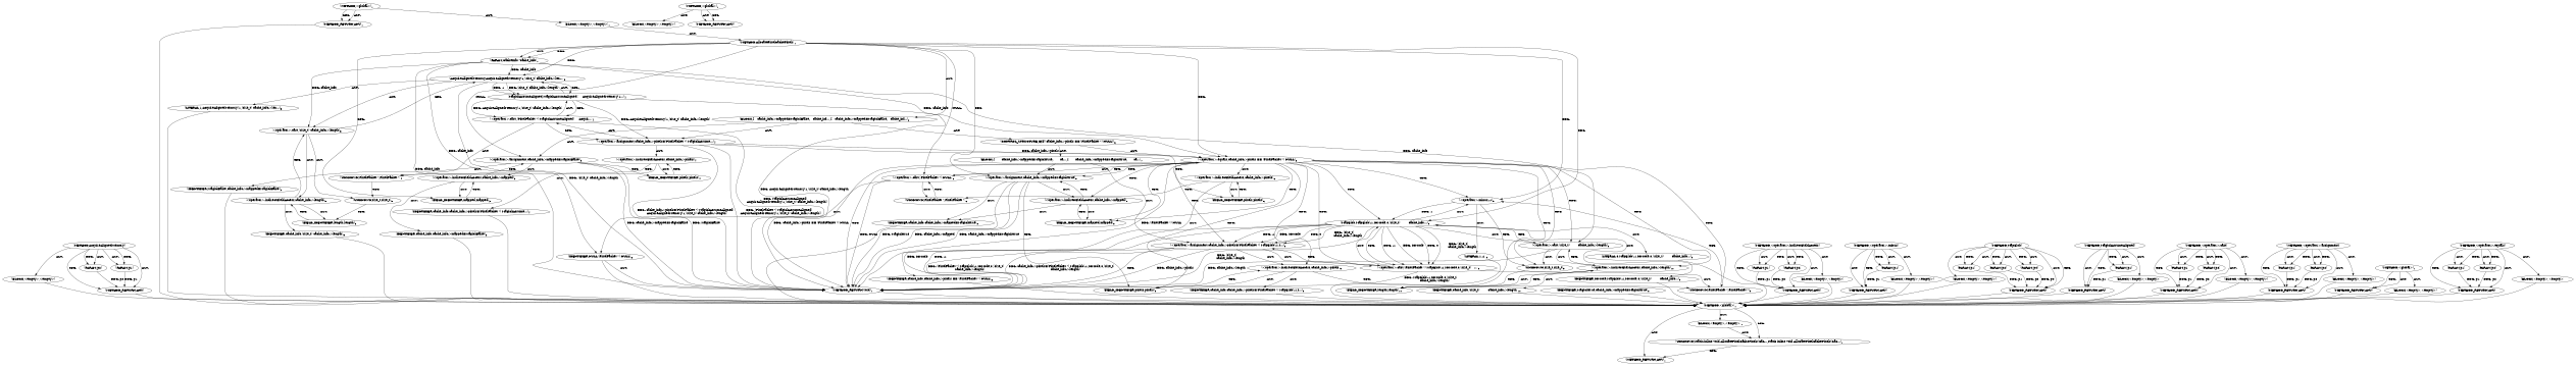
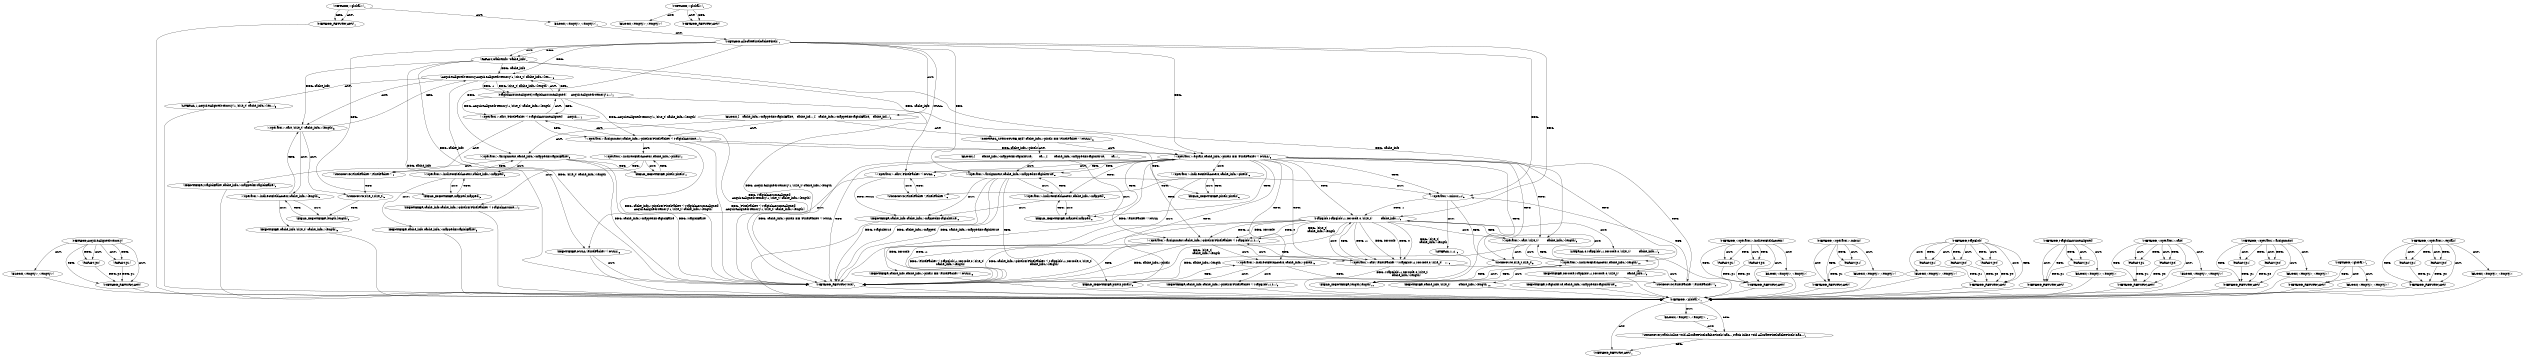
  digraph {
    n1 [label=<(METHOD,AcquireAlignedMemory)>]
    n2 [label=<(PARAM,p1)>]
    n3 [label=<(PARAM,p2)>]
    n4 [label=<(BLOCK,&lt;empty&gt;,&lt;empty&gt;)>]
    n5 [label=<(METHOD_RETURN,ANY)>]
    n6 [label=<(METHOD,&lt;global&gt;)<SUB>1</SUB>>]
    n7 [label=<(BLOCK,&lt;empty&gt;,&lt;empty&gt;)<SUB>1</SUB>>]
    n8 [label=<(UNKNOWN,static inline void AllocatePixelCachePixels(Cac...,static inline void AllocatePixelCachePixels(Cac...)<SUB>1</SUB>>]
    n9 [label=<(METHOD_RETURN,ANY)<SUB>1</SUB>>]
    n10 [label=<(METHOD,&lt;global&gt;)<SUB>1</SUB>>]
    n11 [label=<(BLOCK,&lt;empty&gt;,&lt;empty&gt;)<SUB>1</SUB>>]
    n12 [label=<(METHOD_RETURN,ANY)<SUB>1</SUB>>]
    n13 [label=<(METHOD,AllocatePixelCachePixels)<SUB>1</SUB>>]
    n14 [label=<(PARAM,CacheInfo *cache_info)<SUB>1</SUB>>]
    n15 [label=<(BLOCK,{   cache_info-&gt;mapped=MagickFalse;   cache_inf...,{   cache_info-&gt;mapped=MagickFalse;   cache_inf...)<SUB>2</SUB>>]
    n16 [label=<(&lt;operator&gt;.assignment,cache_info-&gt;mapped=MagickFalse)<SUB>3</SUB>>]
    n17 [label=<(FIELD_IDENTIFIER,mapped,mapped)<SUB>3</SUB>>]
    n18 [label=<(AcquireAlignedMemory,AcquireAlignedMemory(1,(size_t) cache_info-&gt;len...)<SUB>5</SUB>>]
    n19 [label=<(&lt;operator&gt;.equals,cache_info-&gt;pixels == (PixelPacket *) NULL)<SUB>6</SUB>>]
    n20 [label=<(&lt;operator&gt;.cast,(PixelPacket *) NULL)<SUB>6</SUB>>]
    n21 [label=<(&lt;operator&gt;.assignment,cache_info-&gt;mapped=MagickTrue)<SUB>8</SUB>>]
    n22 [label=<(MapBlob,MapBlob(-1,IOMode,0,(size_t)         cache_info...)<SUB>9</SUB>>]
    n23 [label=<(&lt;operator&gt;.minus,-1)<SUB>9</SUB>>]
    n24 [label=<(METHOD_RETURN,void)<SUB>1</SUB>>]
    n25 [label=<(&lt;operator&gt;.cast,(size_t) cache_info-&gt;length)<SUB>5</SUB>>]
    n26 [label=<(&lt;operator&gt;.cast,(size_t)         cache_info-&gt;length)<SUB>9</SUB>>]
    n27 [label=<(IDENTIFIER,NULL,(PixelPacket *) NULL)<SUB>6</SUB>>]
    n28 [label=<(&lt;operator&gt;.assignment,cache_info-&gt;pixels=(PixelPacket *) MagickAssume...)<SUB>4</SUB>>]
    n29 [label=<(CONTROL_STRUCTURE,IF,if (cache_info-&gt;pixels == (PixelPacket *) NULL))<SUB>6</SUB>>]
    n30 [label=<(&lt;operator&gt;.indirectFieldAccess,cache_info-&gt;mapped)<SUB>3</SUB>>]
    n31 [label=<(IDENTIFIER,MagickFalse,cache_info-&gt;mapped=MagickFalse)<SUB>3</SUB>>]
    n32 [label=<(FIELD_IDENTIFIER,pixels,pixels)<SUB>4</SUB>>]
    n33 [label=<(MagickAssumeAligned,MagickAssumeAligned(     AcquireAlignedMemory(1...)<SUB>4</SUB>>]
    n34 [label=<(LITERAL,1,AcquireAlignedMemory(1,(size_t) cache_info-&gt;len...)<SUB>5</SUB>>]
    n35 [label=<(&lt;operator&gt;.indirectFieldAccess,cache_info-&gt;pixels)<SUB>6</SUB>>]
    n36 [label=<(&lt;operator&gt;.indirectFieldAccess,cache_info-&gt;mapped)<SUB>8</SUB>>]
    n37 [label=<(FIELD_IDENTIFIER,mapped,mapped)<SUB>8</SUB>>]
    n38 [label=<(&lt;operator&gt;.assignment,cache_info-&gt;pixels=(PixelPacket *) MapBlob(-1,I...)<SUB>9</SUB>>]
    n39 [label=<(&lt;operator&gt;.indirectFieldAccess,cache_info-&gt;pixels)<SUB>9</SUB>>]
    n40 [label=<(FIELD_IDENTIFIER,pixels,pixels)<SUB>9</SUB>>]
    n41 [label=<(&lt;operator&gt;.cast,(PixelPacket *) MapBlob(-1,IOMode,0,(size_t)   ...)<SUB>9</SUB>>]
    n42 [label=<(UNKNOWN,PixelPacket *,PixelPacket *)<SUB>9</SUB>>]
    n43 [label=<(UNKNOWN,size_t,size_t)<SUB>9</SUB>>]
    n44 [label=<(&lt;operator&gt;.indirectFieldAccess,cache_info-&gt;length)<SUB>10</SUB>>]
    n45 [label=<(FIELD_IDENTIFIER,length,length)<SUB>10</SUB>>]
    n46 [label=<(UNKNOWN,PixelPacket *,PixelPacket *)<SUB>6</SUB>>]
    n47 [label=<(IDENTIFIER,cache_info,cache_info-&gt;mapped=MagickTrue)<SUB>8</SUB>>]
    n48 [label=<(IDENTIFIER,IOMode,MapBlob(-1,IOMode,0,(size_t)         cache_info...)<SUB>9</SUB>>]
    n49 [label=<(LITERAL,0,MapBlob(-1,IOMode,0,(size_t)         cache_info...)<SUB>9</SUB>>]
    n50 [label=<(LITERAL,1,-1)<SUB>9</SUB>>]
    n51 [label=<(UNKNOWN,size_t,size_t)<SUB>5</SUB>>]
    n52 [label=<(&lt;operator&gt;.indirectFieldAccess,cache_info-&gt;length)<SUB>5</SUB>>]
    n53 [label=<(&lt;operator&gt;.indirectFieldAccess,cache_info-&gt;pixels)<SUB>4</SUB>>]
    n54 [label=<(&lt;operator&gt;.cast,(PixelPacket *) MagickAssumeAligned(     Acquir...)<SUB>4</SUB>>]
    n55 [label=<(FIELD_IDENTIFIER,pixels,pixels)<SUB>6</SUB>>]
    n56 [label=<(BLOCK,{       cache_info-&gt;mapped=MagickTrue;       ca...,{       cache_info-&gt;mapped=MagickTrue;       ca...)<SUB>7</SUB>>]
    n57 [label=<(IDENTIFIER,cache_info,cache_info-&gt;mapped=MagickFalse)<SUB>3</SUB>>]
    n58 [label=<(IDENTIFIER,cache_info,cache_info-&gt;pixels=(PixelPacket *) MagickAssume...)<SUB>4</SUB>>]
    n59 [label=<(UNKNOWN,PixelPacket *,PixelPacket *)<SUB>4</SUB>>]
    n60 [label=<(FIELD_IDENTIFIER,length,length)<SUB>5</SUB>>]
    n61 [label=<(IDENTIFIER,cache_info,(size_t) cache_info-&gt;length)<SUB>5</SUB>>]
    n62 [label=<(IDENTIFIER,cache_info,cache_info-&gt;pixels == (PixelPacket *) NULL)<SUB>6</SUB>>]
    n63 [label=<(IDENTIFIER,cache_info,cache_info-&gt;pixels=(PixelPacket *) MapBlob(-1,I...)<SUB>9</SUB>>]
    n64 [label=<(IDENTIFIER,cache_info,(size_t)         cache_info-&gt;length)<SUB>10</SUB>>]
    n65 [label=<(IDENTIFIER,MagickTrue,cache_info-&gt;mapped=MagickTrue)<SUB>8</SUB>>]
    n66 [label=<(METHOD,&lt;operator&gt;.indirectFieldAccess)>]
    n67 [label=<(PARAM,p1)>]
    n68 [label=<(PARAM,p2)>]
    n69 [label=<(BLOCK,&lt;empty&gt;,&lt;empty&gt;)>]
    n70 [label=<(METHOD_RETURN,ANY)>]
    n71 [label=<(METHOD,&lt;operator&gt;.minus)>]
    n72 [label=<(PARAM,p1)>]
    n73 [label=<(BLOCK,&lt;empty&gt;,&lt;empty&gt;)>]
    n74 [label=<(METHOD_RETURN,ANY)>]
    n75 [label=<(METHOD,MapBlob)>]
    n76 [label=<(PARAM,p1)>]
    n77 [label=<(PARAM,p2)>]
    n78 [label=<(PARAM,p4)>]
    n79 [label=<(BLOCK,&lt;empty&gt;,&lt;empty&gt;)>]
    n80 [label=<(METHOD_RETURN,ANY)>]
    n81 [label=<(METHOD,MagickAssumeAligned)>]
    n82 [label=<(PARAM,p1)>]
    n83 [label=<(BLOCK,&lt;empty&gt;,&lt;empty&gt;)>]
    n84 [label=<(METHOD_RETURN,ANY)>]
    n85 [label=<(METHOD,&lt;operator&gt;.cast)>]
    n86 [label=<(PARAM,p1)>]
    n87 [label=<(PARAM,p2)>]
    n88 [label=<(BLOCK,&lt;empty&gt;,&lt;empty&gt;)>]
    n89 [label=<(METHOD_RETURN,ANY)>]
    n90 [label=<(METHOD,&lt;operator&gt;.assignment)>]
    n91 [label=<(PARAM,p1)>]
    n92 [label=<(PARAM,p2)>]
    n93 [label=<(BLOCK,&lt;empty&gt;,&lt;empty&gt;)>]
    n94 [label=<(METHOD_RETURN,ANY)>]
    n95 [label=<(METHOD,&lt;global&gt;)<SUB>1</SUB>>]
    n96 [label=<(BLOCK,&lt;empty&gt;,&lt;empty&gt;)>]
    n97 [label=<(METHOD_RETURN,ANY)>]
    n98 [label=<(METHOD,&lt;operator&gt;.equals)>]
    n99 [label=<(PARAM,p1)>]
    n100 [label=<(PARAM,p2)>]
    n101 [label=<(BLOCK,&lt;empty&gt;,&lt;empty&gt;)>]
    n102 [label=<(METHOD_RETURN,ANY)>]
    n103 [label=<(METHOD,&lt;global&gt;)<SUB>1</SUB>>]
    n104 [label=<(BLOCK,&lt;empty&gt;,&lt;empty&gt;)>]
    n105 [label=<(METHOD_RETURN,ANY)>]
    n1 -> n2 [label="AST: "]
    n1 -> n2 [label="DDG: "]
    n1 -> n3 [label="AST: "]
    n1 -> n3 [label="DDG: "]
    n1 -> n4 [label="AST: "]
    n1 -> n5 [label="AST: "]
    n1 -> n5 [label="CFG: "]
    n2 -> n5 [label="DDG: p1"]
    n3 -> n5 [label="DDG: p2"]
    n4 -> n6
    n5 -> n6
    n6 -> n7 [label="AST: "]
    n6 -> n8 [label="CFG: "]
    n6 -> n9 [label="AST: "]
    n7 -> n8 [label="AST: "]
    n8 -> n9 [label="CFG: "]
    n10 -> n11 [label="AST: "]
    n10 -> n12 [label="AST: "]
    n10 -> n12 [label="CFG: "]
    n11 -> n13 [label="AST: "]
    n12 -> n6
    n13 -> n14 [label="AST: "]
    n13 -> n14 [label="DDG: "]
    n13 -> n15 [label="AST: "]
-   n13 -> n16 [label="NULL: "]
+   n13 -> n16 [label="DDG: "]
    n13 -> n17 [label="CFG: "]
    n13 -> n18 [label="DDG: "]
    n13 -> n19 [label="DDG: "]
    n13 -> n20 [label="NULL: "]
    n13 -> n21 [label="DDG: "]
    n13 -> n22 [label="DDG: "]
    n13 -> n23 [label="DDG: "]
    n14 -> n18 [label="DDG: cache_info"]
    n14 -> n19 [label="DDG: cache_info"]
    n14 -> n24 [label="DDG: cache_info"]
    n14 -> n25 [label="DDG: cache_info"]
    n14 -> n26 [label="DDG: cache_info"]
    n14 -> n27 [label="DDG: cache_info"]
    n15 -> n16 [label="AST: "]
    n15 -> n28 [label="AST: "]
    n15 -> n29 [label="AST: "]
    n16 -> n24 [label="DDG: cache_info-&gt;mapped=MagickFalse"]
    n16 -> n24 [label="DDG: MagickFalse"]
    n16 -> n30 [label="AST: "]
    n16 -> n31 [label="AST: "]
    n16 -> n32 [label="CFG: "]
    n17 -> n30 [label="CFG: "]
    n18 -> n24 [label="DDG: (size_t) cache_info-&gt;length"]
    n18 -> n25 [label="AST: "]
    n18 -> n33 [label="CFG: "]
    n18 -> n33 [label="DDG: 1"]
    n18 -> n33 [label="DDG: (size_t) cache_info-&gt;length"]
    n18 -> n34 [label="AST: "]
    n19 -> n20 [label="AST: "]
    n19 -> n21 [label="CDG: "]
    n19 -> n22 [label="CDG: "]
    n19 -> n23 [label="CDG: "]
    n19 -> n24 [label="CFG: "]
    n19 -> n24 [label="DDG: (PixelPacket *) NULL"]
    n19 -> n24 [label="DDG: cache_info-&gt;pixels == (PixelPacket *) NULL"]
    n19 -> n26 [label="CDG: "]
    n19 -> n35 [label="AST: "]
    n19 -> n36 [label="CDG: "]
    n19 -> n37 [label="CFG: "]
    n19 -> n37 [label="CDG: "]
    n19 -> n38 [label="CDG: "]
    n19 -> n39 [label="CDG: "]
    n19 -> n40 [label="CDG: "]
    n19 -> n41 [label="CDG: "]
    n19 -> n42 [label="CDG: "]
    n19 -> n43 [label="CDG: "]
    n19 -> n44 [label="CDG: "]
    n19 -> n45 [label="CDG: "]
    n20 -> n19 [label="CFG: "]
-   n20 -> n24 [label="DDG: NULL"]
+   n20 -> n47 [label="DDG: NULL"]
    n20 -> n27 [label="AST: "]
    n20 -> n46 [label="AST: "]
    n21 -> n24 [label="DDG: cache_info-&gt;mapped"]
    n21 -> n24 [label="DDG: cache_info-&gt;mapped=MagickTrue"]
    n21 -> n24 [label="DDG: MagickTrue"]
    n21 -> n36 [label="AST: "]
    n21 -> n40 [label="CFG: "]
    n21 -> n47 [label="AST: "]
-   n22 -> n23 [label="AST: "]
+   n21 -> n23 [label="AST: "]
    n22 -> n24 [label="DDG: -1"]
    n22 -> n24 [label="DDG: (size_t)\n        cache_info-&gt;length"]
    n22 -> n24 [label="DDG: IOMode"]
    n22 -> n26 [label="AST: "]
    n22 -> n38 [label="DDG: -1"]
    n22 -> n38 [label="DDG: IOMode"]
    n22 -> n38 [label="DDG: 0"]
    n22 -> n38 [label="DDG: (size_t)\n        cache_info-&gt;length"]
    n22 -> n41 [label="CFG: "]
    n22 -> n41 [label="DDG: -1"]
    n22 -> n41 [label="DDG: IOMode"]
    n22 -> n41 [label="DDG: 0"]
    n22 -> n41 [label="DDG: (size_t)\n        cache_info-&gt;length"]
    n22 -> n48 [label="AST: "]
    n22 -> n49 [label="AST: "]
    n23 -> n22 [label="DDG: 1"]
    n23 -> n43 [label="CFG: "]
    n23 -> n50 [label="AST: "]
    n24 -> n6
    n25 -> n18 [label="CFG: "]
    n25 -> n51 [label="AST: "]
    n25 -> n52 [label="AST: "]
    n26 -> n22 [label="CFG: "]
    n26 -> n24 [label="DDG: cache_info-&gt;length"]
    n26 -> n43 [label="AST: "]
    n26 -> n44 [label="AST: "]
    n27 -> n6
    n27 -> n24 [label="AST: "]
    n28 -> n19 [label="DDG: cache_info-&gt;pixels"]
    n28 -> n24 [label="DDG: (PixelPacket *) MagickAssumeAligned(\n    AcquireAlignedMemory(1,(size_t) cache_info-&gt;length))"]
    n28 -> n24 [label="DDG: cache_info-&gt;pixels=(PixelPacket *) MagickAssumeAligned(\n    AcquireAlignedMemory(1,(size_t) cache_info-&gt;length))"]
    n28 -> n53 [label="AST: "]
    n28 -> n54 [label="AST: "]
    n28 -> n55 [label="CFG: "]
    n29 -> n19 [label="AST: "]
    n29 -> n56 [label="AST: "]
    n30 -> n16 [label="CFG: "]
    n30 -> n17 [label="AST: "]
    n30 -> n57 [label="AST: "]
    n31 -> n6
    n32 -> n53 [label="CFG: "]
    n33 -> n18 [label="AST: "]
    n33 -> n24 [label="DDG: AcquireAlignedMemory(1,(size_t) cache_info-&gt;length)"]
    n33 -> n28 [label="DDG: AcquireAlignedMemory(1,(size_t) cache_info-&gt;length)"]
    n33 -> n54 [label="CFG: "]
    n33 -> n54 [label="DDG: AcquireAlignedMemory(1,(size_t) cache_info-&gt;length)"]
    n34 -> n6
    n35 -> n46 [label="CFG: "]
    n35 -> n55 [label="AST: "]
    n35 -> n62 [label="AST: "]
    n36 -> n21 [label="CFG: "]
    n36 -> n37 [label="AST: "]
    n36 -> n47 [label="AST: "]
    n37 -> n36 [label="CFG: "]
    n38 -> n24 [label="CFG: "]
    n38 -> n24 [label="DDG: cache_info-&gt;pixels"]
    n38 -> n24 [label="DDG: (PixelPacket *) MapBlob(-1,IOMode,0,(size_t)\n        cache_info-&gt;length)"]
    n38 -> n24 [label="DDG: cache_info-&gt;pixels=(PixelPacket *) MapBlob(-1,IOMode,0,(size_t)\n        cache_info-&gt;length)"]
    n38 -> n39 [label="AST: "]
    n38 -> n41 [label="AST: "]
    n39 -> n40 [label="AST: "]
    n39 -> n42 [label="CFG: "]
    n39 -> n63 [label="AST: "]
    n40 -> n39 [label="CFG: "]
    n41 -> n22 [label="AST: "]
    n41 -> n24 [label="DDG: MapBlob(-1,IOMode,0,(size_t)\n        cache_info-&gt;length)"]
    n41 -> n38 [label="CFG: "]
    n41 -> n42 [label="AST: "]
    n42 -> n23 [label="CFG: "]
    n43 -> n45 [label="CFG: "]
    n44 -> n26 [label="CFG: "]
    n44 -> n45 [label="AST: "]
    n44 -> n64 [label="AST: "]
    n45 -> n44 [label="CFG: "]
    n46 -> n20 [label="CFG: "]
    n47 -> n6
    n48 -> n6
    n49 -> n6
    n50 -> n6
    n51 -> n60 [label="CFG: "]
    n52 -> n25 [label="CFG: "]
    n52 -> n60 [label="AST: "]
    n52 -> n61 [label="AST: "]
    n53 -> n32 [label="AST: "]
    n53 -> n58 [label="AST: "]
    n53 -> n59 [label="CFG: "]
    n54 -> n24 [label="DDG: MagickAssumeAligned(\n    AcquireAlignedMemory(1,(size_t) cache_info-&gt;length))"]
    n54 -> n28 [label="CFG: "]
    n54 -> n33 [label="AST: "]
    n54 -> n59 [label="AST: "]
    n55 -> n35 [label="CFG: "]
    n56 -> n21 [label="AST: "]
    n56 -> n38 [label="AST: "]
    n57 -> n6
    n58 -> n6
    n59 -> n51 [label="CFG: "]
    n60 -> n52 [label="CFG: "]
    n61 -> n6
    n62 -> n6
    n63 -> n6
    n64 -> n6
    n65 -> n6
    n66 -> n67 [label="AST: "]
    n66 -> n67 [label="DDG: "]
    n66 -> n68 [label="AST: "]
    n66 -> n68 [label="DDG: "]
    n66 -> n69 [label="AST: "]
    n66 -> n70 [label="AST: "]
    n66 -> n70 [label="CFG: "]
    n67 -> n70 [label="DDG: p1"]
    n68 -> n70 [label="DDG: p2"]
    n69 -> n6
    n70 -> n6
    n71 -> n72 [label="AST: "]
    n71 -> n72 [label="DDG: "]
    n71 -> n73 [label="AST: "]
    n71 -> n74 [label="AST: "]
    n71 -> n74 [label="CFG: "]
    n72 -> n74 [label="DDG: p1"]
    n73 -> n6
    n74 -> n6
    n75 -> n76 [label="AST: "]
    n75 -> n76 [label="DDG: "]
    n75 -> n77 [label="AST: "]
    n75 -> n77 [label="DDG: "]
    n75 -> n78 [label="AST: "]
    n75 -> n78 [label="DDG: "]
    n75 -> n79 [label="AST: "]
    n75 -> n80 [label="AST: "]
    n75 -> n80 [label="CFG: "]
    n76 -> n80 [label="DDG: p1"]
    n77 -> n80 [label="DDG: p2"]
    n78 -> n80 [label="DDG: p4"]
    n79 -> n6
    n80 -> n6
    n81 -> n82 [label="AST: "]
    n81 -> n82 [label="DDG: "]
    n81 -> n83 [label="AST: "]
    n81 -> n84 [label="AST: "]
    n81 -> n84 [label="CFG: "]
    n82 -> n84 [label="DDG: p1"]
    n83 -> n6
    n84 -> n6
    n85 -> n86 [label="AST: "]
    n85 -> n86 [label="DDG: "]
    n85 -> n87 [label="AST: "]
    n85 -> n87 [label="DDG: "]
    n85 -> n88 [label="AST: "]
    n85 -> n89 [label="AST: "]
    n85 -> n89 [label="CFG: "]
    n86 -> n89 [label="DDG: p1"]
    n87 -> n89 [label="DDG: p2"]
    n88 -> n6
    n89 -> n6
    n90 -> n91 [label="AST: "]
    n90 -> n91 [label="DDG: "]
    n90 -> n92 [label="AST: "]
    n90 -> n92 [label="DDG: "]
    n90 -> n93 [label="AST: "]
    n90 -> n94 [label="AST: "]
    n90 -> n94 [label="CFG: "]
    n91 -> n94 [label="DDG: p1"]
    n92 -> n94 [label="DDG: p2"]
    n93 -> n6
    n94 -> n6
    n95 -> n96 [label="AST: "]
    n95 -> n97 [label="AST: "]
    n95 -> n97 [label="CFG: "]
    n96 -> n6
    n97 -> n6
    n98 -> n99 [label="AST: "]
    n98 -> n99 [label="DDG: "]
    n98 -> n100 [label="AST: "]
    n98 -> n100 [label="DDG: "]
    n98 -> n101 [label="AST: "]
    n98 -> n102 [label="AST: "]
    n98 -> n102 [label="CFG: "]
    n99 -> n102 [label="DDG: p1"]
    n100 -> n102 [label="DDG: p2"]
    n101 -> n6
    n102 -> n6
    n103 -> n104 [label="AST: "]
    n103 -> n105 [label="AST: "]
    n103 -> n105 [label="CFG: "]
  }
